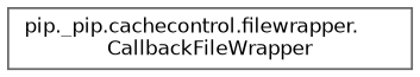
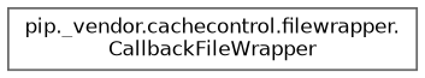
  digraph {
    rankdir=TB
-   n1 [color=grey40 fillcolor=white fontname=Helvetica fontsize=10 height=0.2 label="pip._pip.cachecontrol.filewrapper.\lCallbackFileWrapper" shape=box style=filled width=0.4]
+   n1 [color=grey40 fillcolor=white fontname=Helvetica fontsize=10 height=0.2 label="pip._vendor.cachecontrol.filewrapper.\lCallbackFileWrapper" shape=box style=filled width=0.4]
  }
